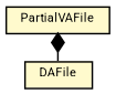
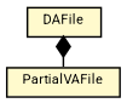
  digraph {
    nodesep=0.15
    rankdir=TB
    ranksep=0.25
    fontname="Roboto Mono"
    node [fontcolor=black fontname="Roboto Mono" fontsize=8 margin=0 shape=plaintext]
    n1 [height=0 label=<<table title="de.lmu.ifi.dbs.elki.index.vafile.DAFile" border="0" cellborder="1" cellspacing="0" cellpadding="2" bgcolor="lemonChiffon" href="DAFile.html" target="_parent"> 		<tr><td><table border="0" cellspacing="0" cellpadding="1"> 		<tr><td align="center" balign="center"> <font face="Roboto">DAFile</font> </td></tr> 		</table></td></tr> 		</table>> width=0]
    n2 [height=0 label=<<table title="de.lmu.ifi.dbs.elki.index.vafile.PartialVAFile" border="0" cellborder="1" cellspacing="0" cellpadding="2" bgcolor="LemonChiffon" href="PartialVAFile.html" target="_parent"> 		<tr><td><table border="0" cellspacing="0" cellpadding="1"> 		<tr><td align="center" balign="center"> <font face="Roboto">PartialVAFile</font> </td></tr> 		</table></td></tr> 		</table>> width=0]
-   n2 -> n1 [arrowhead=none arrowtail=diamond color=black dir=back fontname="Roboto Mono" fontsize=7 labelfontname=Roboto labelfontsize=7 weight=6]
+   n1 -> n2 [arrowhead=none arrowtail=diamond color=black dir=back fontname="Roboto Mono" fontsize=7 labelfontname=Roboto labelfontsize=7 weight=6]
  }
